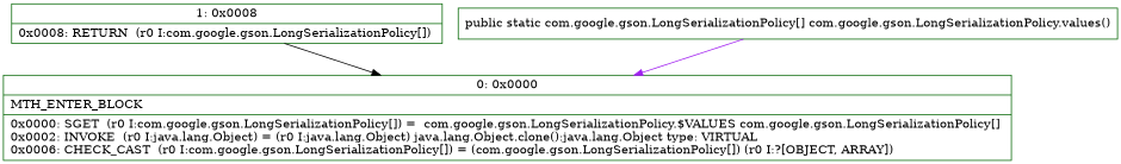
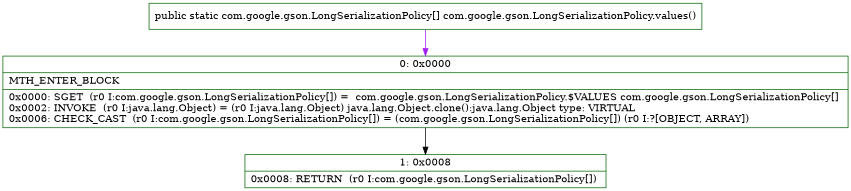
  digraph {
    node [shape=record color=darkgreen]
    n1 [label="{0\:\ 0x0000|MTH_ENTER_BLOCK\l|0x0000: SGET  (r0 I:com.google.gson.LongSerializationPolicy[]) =  com.google.gson.LongSerializationPolicy.$VALUES com.google.gson.LongSerializationPolicy[] \l0x0002: INVOKE  (r0 I:java.lang.Object) = (r0 I:java.lang.Object) java.lang.Object.clone():java.lang.Object type: VIRTUAL \l0x0006: CHECK_CAST  (r0 I:com.google.gson.LongSerializationPolicy[]) = (com.google.gson.LongSerializationPolicy[]) (r0 I:?[OBJECT, ARRAY]) \l}"]
    n2 [label="{1\:\ 0x0008|0x0008: RETURN  (r0 I:com.google.gson.LongSerializationPolicy[]) \l}"]
    n3 [label="{public static com.google.gson.LongSerializationPolicy[] com.google.gson.LongSerializationPolicy.values() }"]
-   n2 -> n1 [color=black]
+   n1 -> n2 [color=black]
    n3 -> n1 [color=purple]
  }
